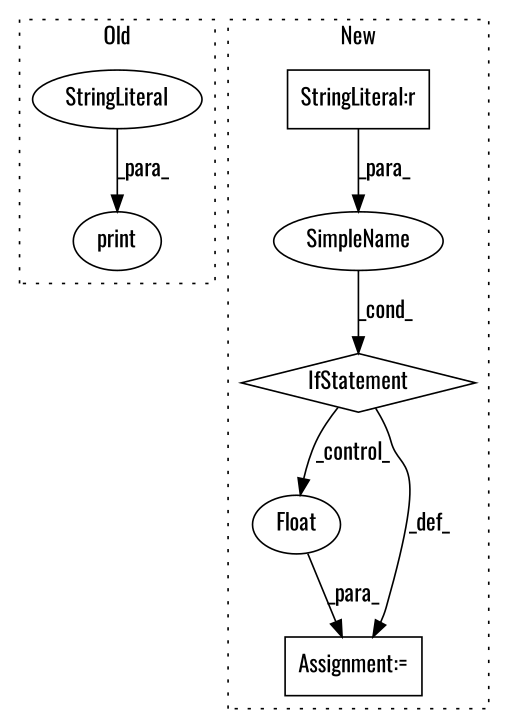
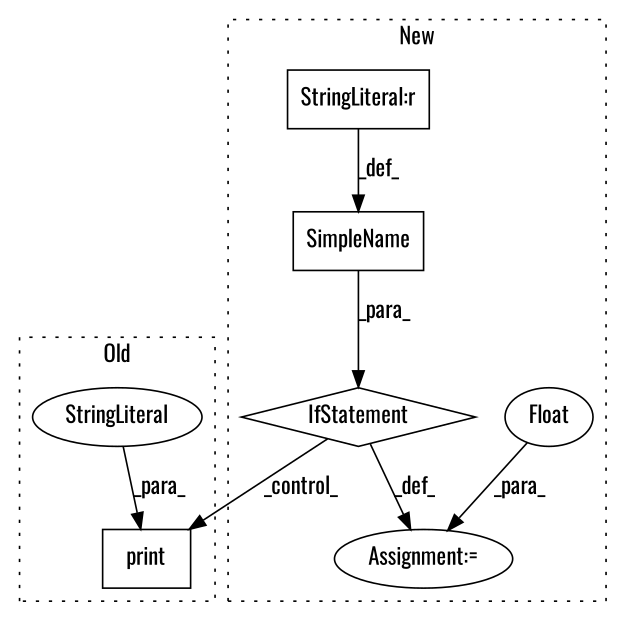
  digraph {
    fontname=Oswald
    node [a=32 fontname=Oswald l="6,1" shape=box]
    edge [fontname=Oswald]
-   n1 [label=print s="29693,29705" shape=ellipse]
+   n1 [label=print s="29693,29705"]
    n2 [a=45 l=6 label=StringLiteral s=29699 shape=ellipse]
    n3 [label=Float s="28218,28225" shape=ellipse]
-   n4 [a=7 l=18 label="Assignment:=" s=28200]
-   n5 [a=42 label=SimpleName shape=ellipse l=""]
+   n4 [a=7 l=18 label="Assignment:=" s=28200 shape=ellipse]
+   n5 [a=42 label=SimpleName l=""]
    n6 [a=25 l="4,2" label=IfStatement s="28146,28172" shape=diamond]
    n7 [a=27 l=4 label="StringLiteral:r" s=28164]
    subgraph cluster_1 {
      label=Old
      style=dotted
      n1
      n2
    }
    subgraph cluster_2 {
      label=New
      style=dotted
      n3
      n4
      n5
      n6
      n7
    }
    n2 -> n1 [label=_para_]
    n3 -> n4 [label=_para_]
-   n5 -> n6 [label=_cond_]
-   n6 -> n3 [label=_control_]
+   n5 -> n6 [label=_para_]
+   n6 -> n1 [label=_control_]
    n6 -> n4 [label=_def_]
-   n7 -> n5 [label=_para_]
+   n7 -> n5 [label=_def_]
  }
